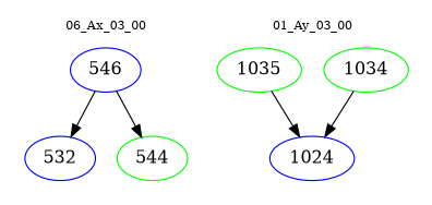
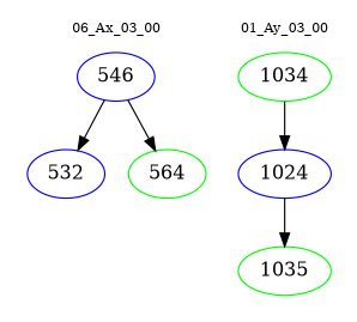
  digraph {
    node [color=blue]
    edge [color=black]
    n1 [label=546]
    n2 [label=532]
-   n3 [color=green label=544]
+   n3 [color=green label=564]
    n4 [label=1024]
    n5 [color=green label=1034]
    n6 [color=green label=1035]
    subgraph cluster_1 {
      color=white
      fontsize=10
      label="06_Ax_03_00"
      n1
      n2
      n3
    }
    subgraph cluster_2 {
      color=white
      fontsize=10
      label="01_Ay_03_00"
      n4
      n5
      n6
    }
    n1 -> n2
    n1 -> n3
-   n6 -> n4
+   n4 -> n6
    n5 -> n4
  }
